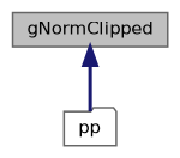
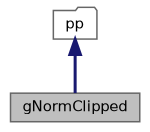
  digraph {
    rankdir=TB
    node [color=gray40 fontname=Helvetica fontsize=10]
    n1 [fillcolor=grey75 fontcolor=black height=0.2 label=gNormClipped shape=box style=filled width=0.4]
    n2 [height=0.2 label=pp shape=folder width=0.4]
-   n1 -> n2 [color=midnightblue dir=back fontname=Helvetica fontsize=10 labelfontname=Helvetica labelfontsize=10 style=bold]
+   n2 -> n1 [color=midnightblue dir=back fontname=Helvetica fontsize=10 labelfontname=Helvetica labelfontsize=10 style=bold]
  }
